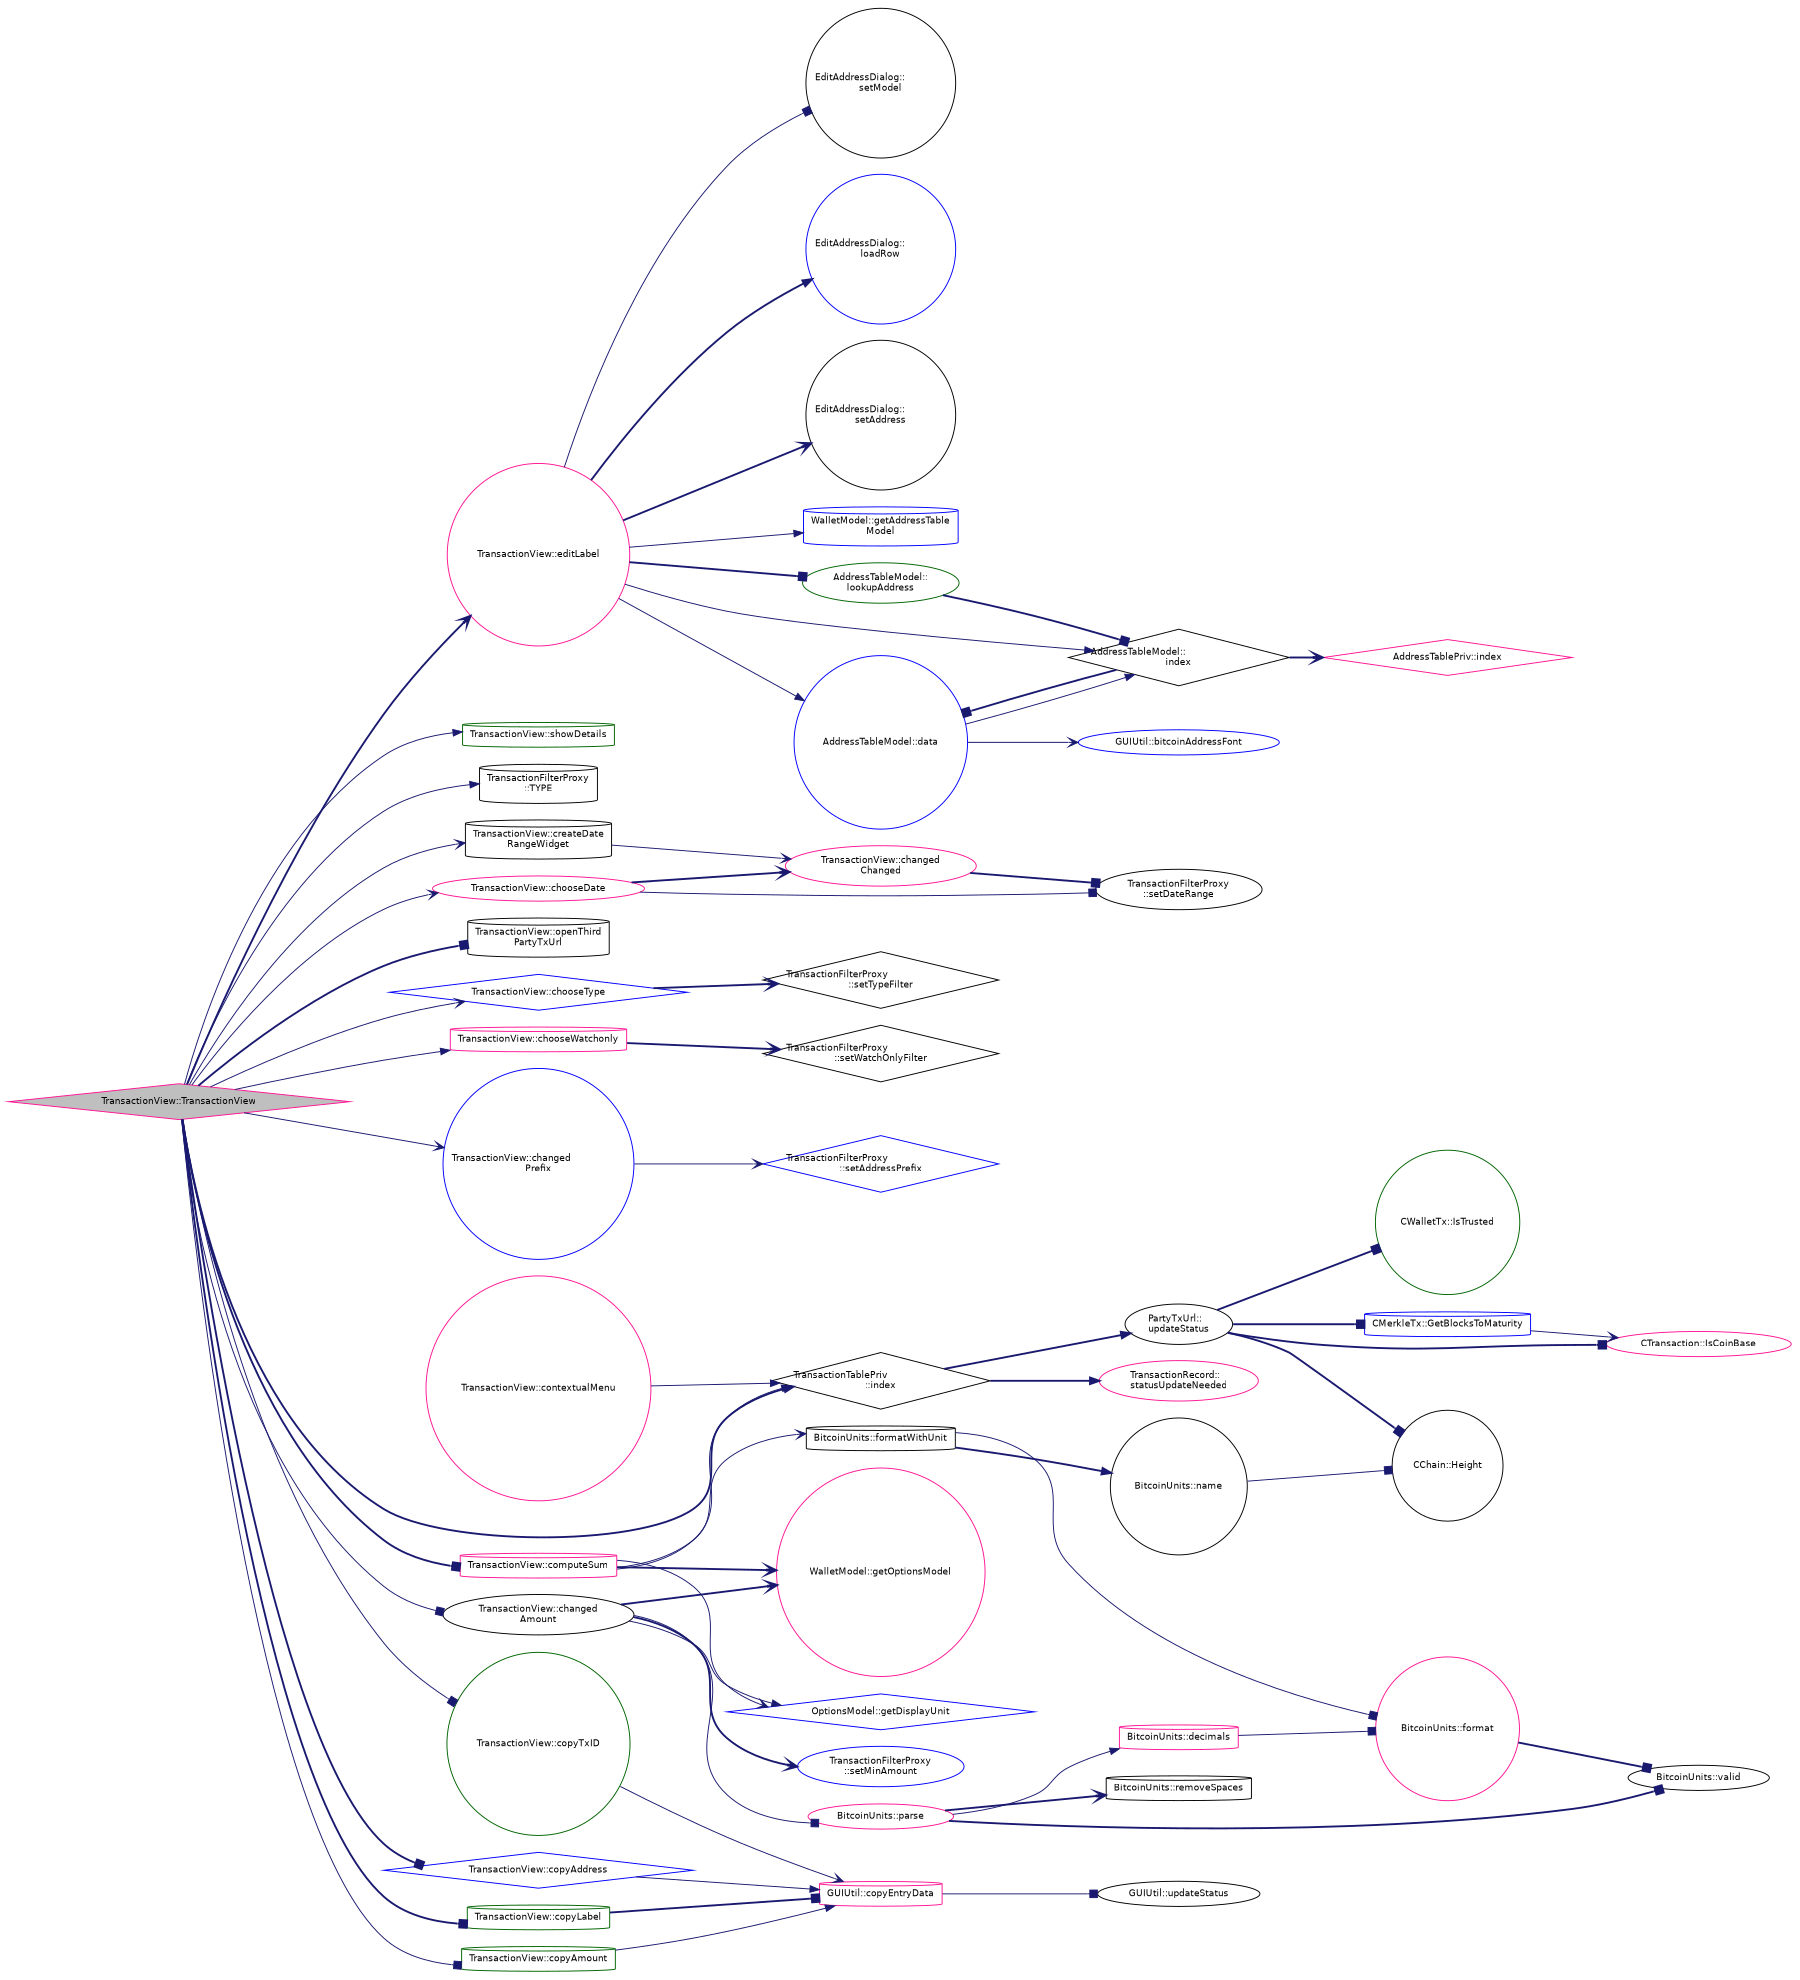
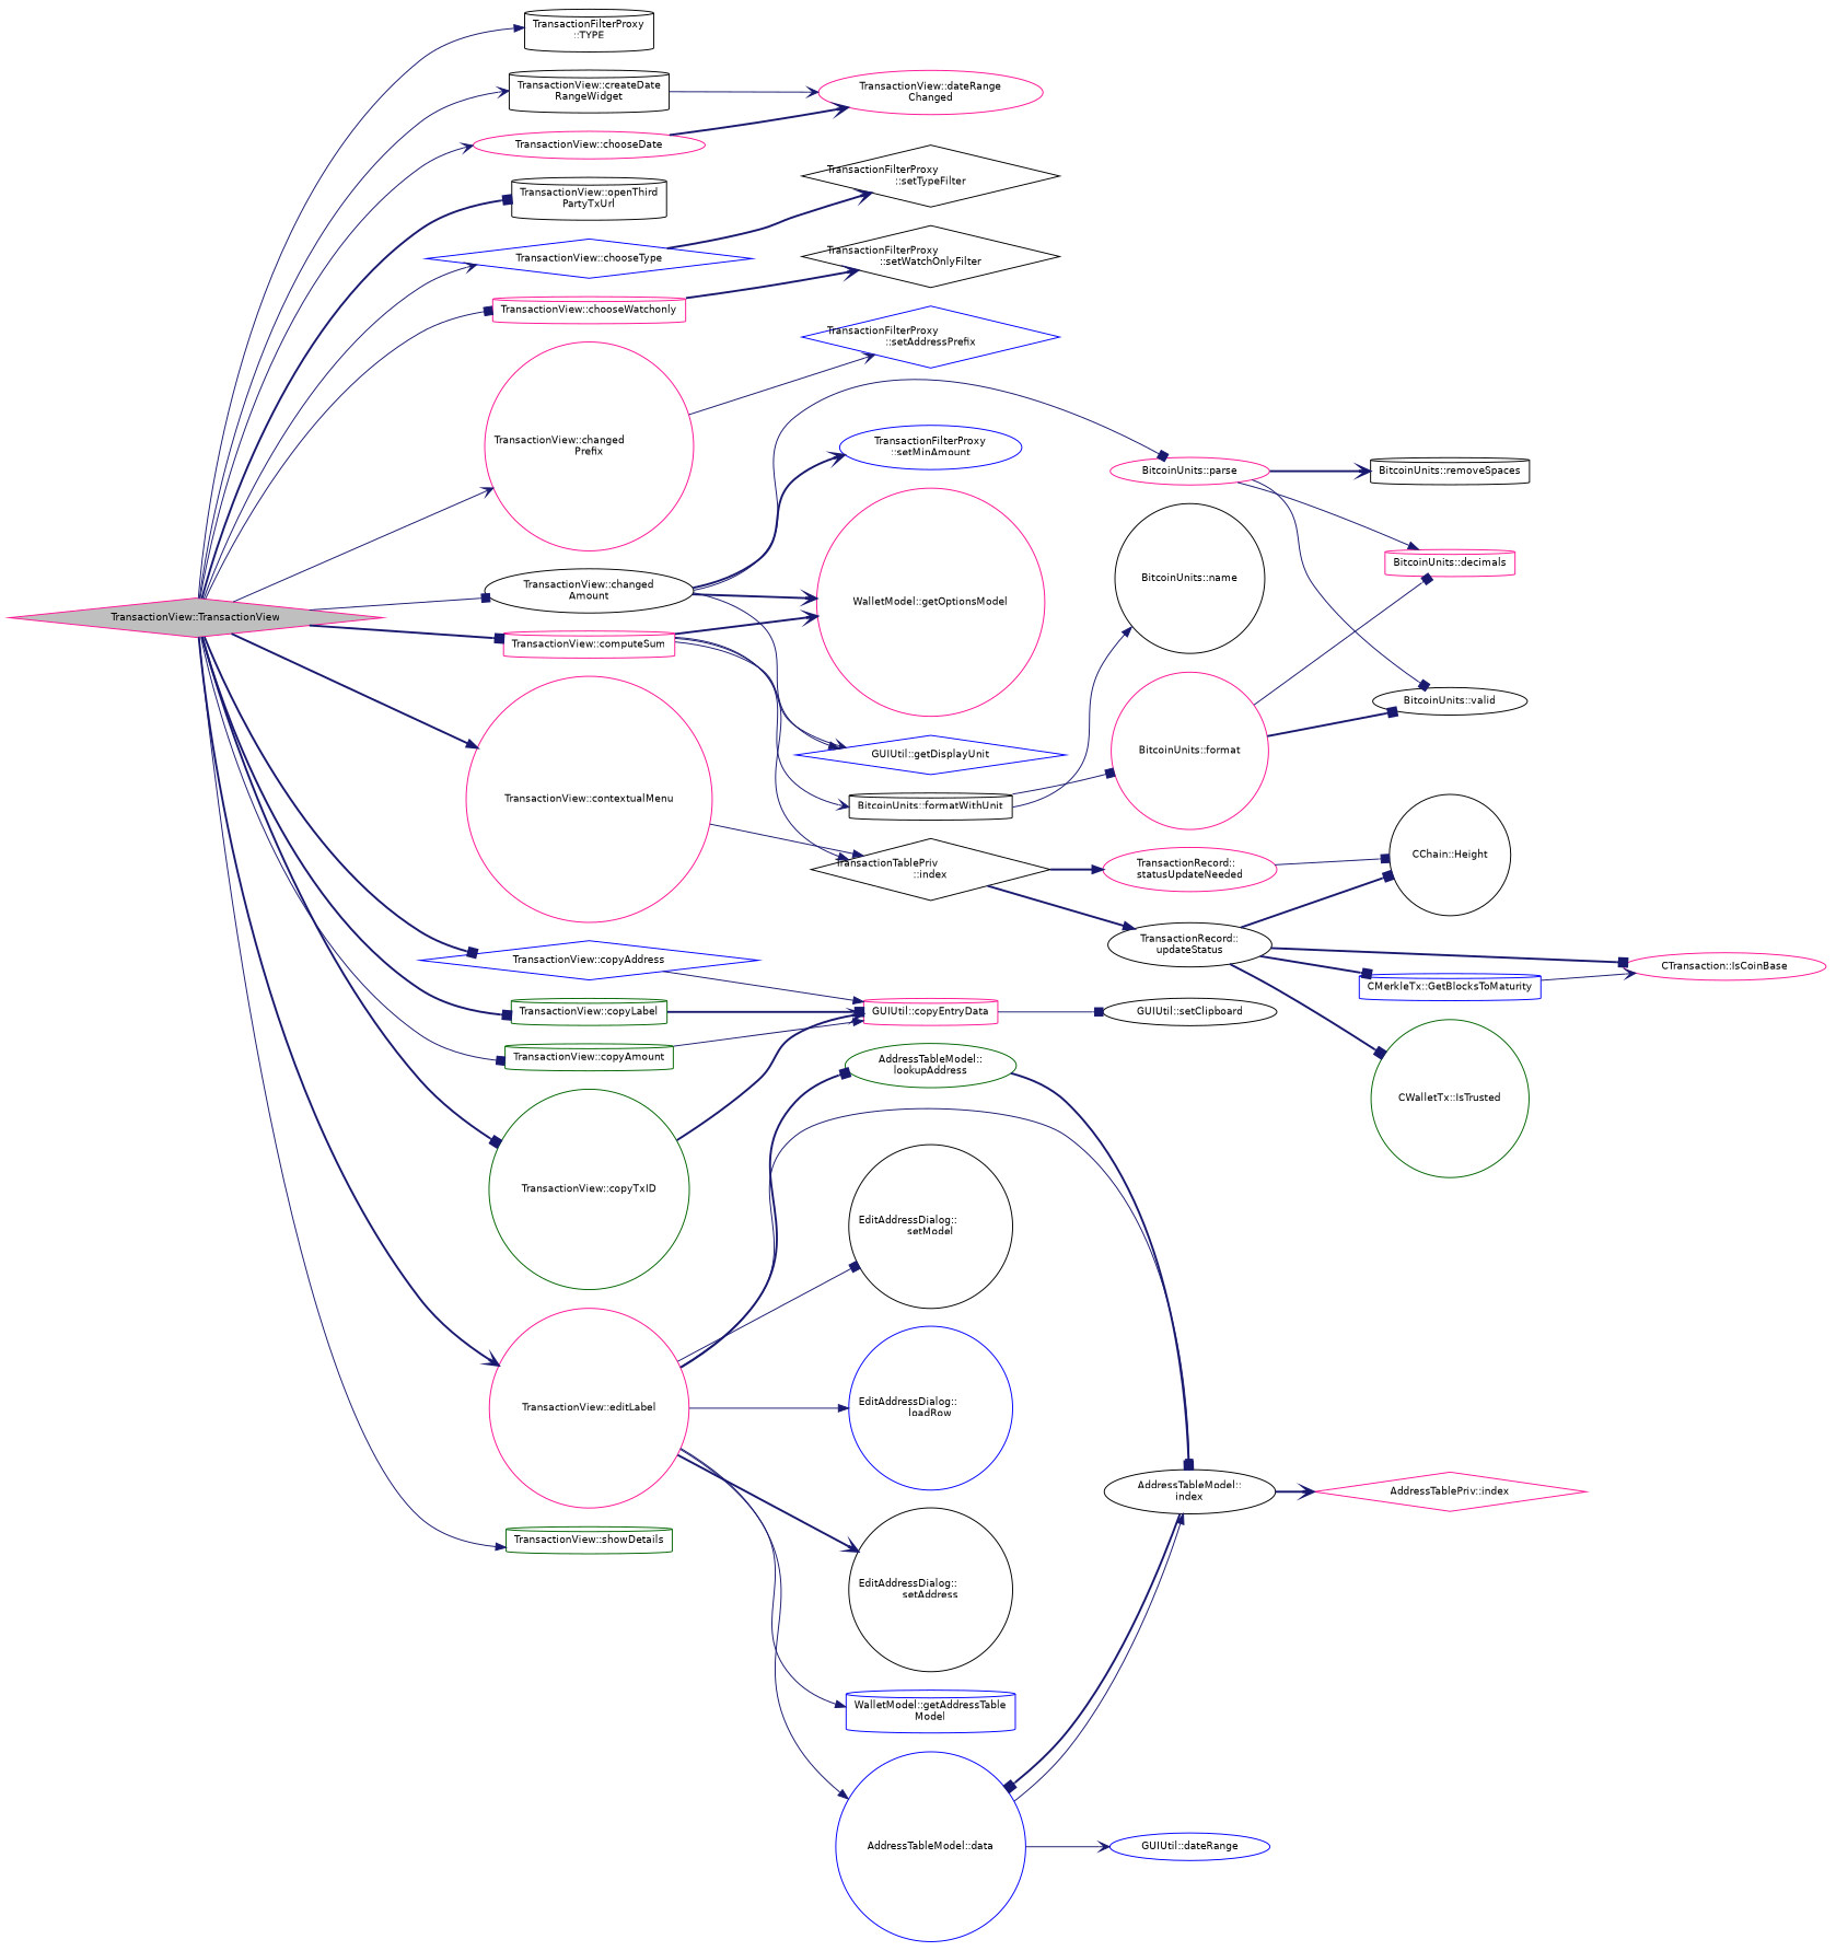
  digraph {
    rankdir=LR
    node [color=black fillcolor=white fontname=Helvetica fontsize=10 shape=cylinder style=filled]
    edge [arrowhead=box color=midnightblue fontname=Helvetica fontsize=10 labelfontname=Helvetica labelfontsize=10 style=solid]
    n1 [color=deeppink fillcolor=grey75 fontcolor=black height=0.2 label="TransactionView::TransactionView" shape=diamond width=0.4]
    n2 [height=0.2 label="TransactionFilterProxy\l::TYPE" width=0.4]
    n3 [height=0.2 label="TransactionView::createDate\lRangeWidget" width=0.4]
    n4 [height=0.2 label="TransactionView::openThird\lPartyTxUrl" width=0.4]
    n5 [color=deeppink height=0.2 label="TransactionView::chooseDate" shape=ellipse width=0.4]
    n6 [color=blue height=0.2 label="TransactionView::chooseType" shape=diamond width=0.4]
    n7 [color=deeppink height=0.2 label="TransactionView::chooseWatchonly" width=0.4]
-   n8 [color=blue height=0.2 label="TransactionView::changed\lPrefix" shape=circle width=0.4]
+   n8 [color=deeppink height=0.2 label="TransactionView::changed\lPrefix" shape=circle width=0.4]
    n9 [height=0.2 label="TransactionView::changed\lAmount" shape=ellipse width=0.4]
    n10 [color=deeppink height=0.2 label="TransactionView::computeSum" width=0.4]
    n11 [color=deeppink height=0.2 label="TransactionView::contextualMenu" shape=circle width=0.4]
    n12 [color=blue height=0.2 label="TransactionView::copyAddress" shape=diamond width=0.4]
    n13 [color=darkgreen height=0.2 label="TransactionView::copyLabel" width=0.4]
    n14 [color=darkgreen height=0.2 label="TransactionView::copyAmount" width=0.4]
    n15 [color=darkgreen height=0.2 label="TransactionView::copyTxID" shape=circle width=0.4]
    n16 [color=deeppink height=0.2 label="TransactionView::editLabel" shape=circle width=0.4]
    n17 [color=darkgreen height=0.2 label="TransactionView::showDetails" width=0.4]
-   n18 [color=deeppink height=0.2 label="TransactionView::changed\lChanged" shape=ellipse width=0.4]
-   n19 [height=0.2 label="TransactionFilterProxy\l::setDateRange" shape=ellipse width=0.4]
+   n18 [color=deeppink height=0.2 label="TransactionView::dateRange\lChanged" shape=ellipse width=0.4]
    n20 [height=0.2 label="TransactionFilterProxy\l::setTypeFilter" shape=diamond width=0.4]
    n21 [height=0.2 label="TransactionFilterProxy\l::setWatchOnlyFilter" shape=diamond width=0.4]
    n22 [color=blue height=0.2 label="TransactionFilterProxy\l::setAddressPrefix" shape=diamond width=0.4]
    n23 [color=deeppink height=0.2 label="BitcoinUnits::parse" shape=ellipse width=0.4]
    n24 [color=deeppink height=0.2 label="WalletModel::getOptionsModel" shape=circle width=0.4]
-   n25 [color=blue height=0.2 label="OptionsModel::getDisplayUnit" shape=diamond width=0.4]
+   n25 [color=blue height=0.2 label="GUIUtil::getDisplayUnit" shape=diamond width=0.4]
    n26 [color=blue height=0.2 label="TransactionFilterProxy\l::setMinAmount" shape=ellipse width=0.4]
    n27 [height=0.2 label="TransactionTablePriv\l::index" shape=diamond width=0.4]
    n28 [height=0.2 label="BitcoinUnits::formatWithUnit" width=0.4]
    n29 [color=deeppink height=0.2 label="GUIUtil::copyEntryData" width=0.4]
    n30 [color=blue height=0.2 label="WalletModel::getAddressTable\lModel" width=0.4]
    n31 [color=blue height=0.2 label="AddressTableModel::data" shape=circle width=0.4]
-   n32 [height=0.2 label="AddressTableModel::\lindex" shape=diamond width=0.4]
+   n32 [height=0.2 label="AddressTableModel::\lindex" shape=ellipse width=0.4]
    n33 [color=darkgreen height=0.2 label="AddressTableModel::\llookupAddress" shape=ellipse width=0.4]
    n34 [height=0.2 label="EditAddressDialog::\lsetModel" shape=circle width=0.4]
    n35 [color=blue height=0.2 label="EditAddressDialog::\lloadRow" shape=circle width=0.4]
    n36 [height=0.2 label="EditAddressDialog::\lsetAddress" shape=circle width=0.4]
    n37 [height=0.2 label="BitcoinUnits::valid" shape=ellipse width=0.4]
    n38 [color=deeppink height=0.2 label="BitcoinUnits::decimals" width=0.4]
    n39 [height=0.2 label="BitcoinUnits::removeSpaces" width=0.4]
    n40 [color=deeppink height=0.2 label="TransactionRecord::\lstatusUpdateNeeded" shape=ellipse width=0.4]
-   n41 [height=0.2 label="PartyTxUrl::\lupdateStatus" shape=ellipse width=0.4]
+   n41 [height=0.2 label="TransactionRecord::\lupdateStatus" shape=ellipse width=0.4]
    n42 [color=deeppink height=0.2 label="BitcoinUnits::format" shape=circle width=0.4]
    n43 [height=0.2 label="BitcoinUnits::name" shape=circle width=0.4]
    n44 [height=0.2 label="CChain::Height" shape=circle width=0.4]
    n45 [color=deeppink height=0.2 label="CTransaction::IsCoinBase" shape=ellipse width=0.4]
    n46 [color=darkgreen height=0.2 label="CWalletTx::IsTrusted" shape=circle width=0.4]
    n47 [color=blue height=0.2 label="CMerkleTx::GetBlocksToMaturity" width=0.4]
-   n48 [height=0.2 label="GUIUtil::updateStatus" shape=ellipse width=0.4]
-   n49 [color=blue height=0.2 label="GUIUtil::bitcoinAddressFont" shape=ellipse width=0.4]
+   n48 [height=0.2 label="GUIUtil::setClipboard" shape=ellipse width=0.4]
+   n49 [color=blue height=0.2 label="GUIUtil::dateRange" shape=ellipse width=0.4]
    n50 [color=deeppink height=0.2 label="AddressTablePriv::index" shape=diamond width=0.4]
    n1 -> n2 [arrowhead=normal]
    n1 -> n3 [arrowhead=vee]
    n1 -> n4 [style=bold]
    n1 -> n5 [arrowhead=vee]
    n1 -> n6 [arrowhead=vee]
-   n1 -> n7 [arrowhead=normal]
+   n1 -> n7
    n1 -> n8 [arrowhead=vee]
    n1 -> n9
    n1 -> n10 [style=bold]
-   n1 -> n27 [arrowhead=normal style=bold]
+   n1 -> n11 [arrowhead=normal style=bold]
    n1 -> n12 [style=bold]
    n1 -> n13 [style=bold]
    n1 -> n14
-   n1 -> n15
+   n1 -> n15 [style=bold]
    n1 -> n16 [arrowhead=vee style=bold]
    n1 -> n17 [arrowhead=normal]
    n3 -> n18 [arrowhead=vee]
    n5 -> n18 [arrowhead=vee style=bold]
-   n5 -> n19
    n6 -> n20 [arrowhead=vee style=bold]
    n7 -> n21 [arrowhead=vee style=bold]
    n8 -> n22 [arrowhead=vee]
    n9 -> n23
    n9 -> n24 [arrowhead=vee style=bold]
    n9 -> n25 [arrowhead=normal]
    n9 -> n26 [arrowhead=vee style=bold]
    n10 -> n24 [arrowhead=vee style=bold]
    n10 -> n25 [arrowhead=vee]
    n10 -> n27 [arrowhead=normal]
    n10 -> n28 [arrowhead=vee]
    n11 -> n27 [arrowhead=normal]
    n12 -> n29 [arrowhead=normal]
    n13 -> n29 [style=bold]
    n14 -> n29 [arrowhead=normal]
-   n15 -> n29 [arrowhead=vee]
+   n15 -> n29 [arrowhead=vee style=bold]
    n16 -> n30 [arrowhead=normal]
    n16 -> n31 [arrowhead=normal]
    n16 -> n32 [arrowhead=normal]
    n16 -> n33 [style=bold]
    n16 -> n34
-   n16 -> n35 [arrowhead=normal style=bold]
+   n16 -> n35 [arrowhead=normal]
    n16 -> n36 [arrowhead=vee style=bold]
-   n18 -> n19 [style=bold]
-   n23 -> n37 [style=bold]
+   n23 -> n37
    n23 -> n38 [arrowhead=normal]
    n23 -> n39 [arrowhead=vee style=bold]
    n27 -> n40 [arrowhead=normal style=bold]
    n27 -> n41 [arrowhead=normal style=bold]
    n28 -> n42
-   n28 -> n43 [arrowhead=normal style=bold]
+   n28 -> n43 [arrowhead=normal]
    n29 -> n48
    n31 -> n32 [arrowhead=normal]
    n31 -> n49 [arrowhead=vee]
    n32 -> n31 [style=bold]
    n32 -> n50 [arrowhead=vee style=bold]
    n33 -> n32 [style=bold]
-   n43 -> n44
+   n40 -> n44
    n41 -> n44 [style=bold]
    n41 -> n45 [style=bold]
    n41 -> n46 [style=bold]
    n41 -> n47 [style=bold]
    n42 -> n37 [style=bold]
-   n38 -> n42
+   n42 -> n38
    n47 -> n45 [arrowhead=vee]
  }
